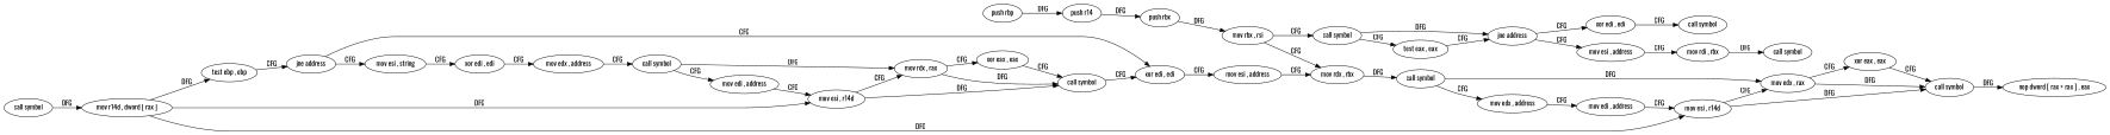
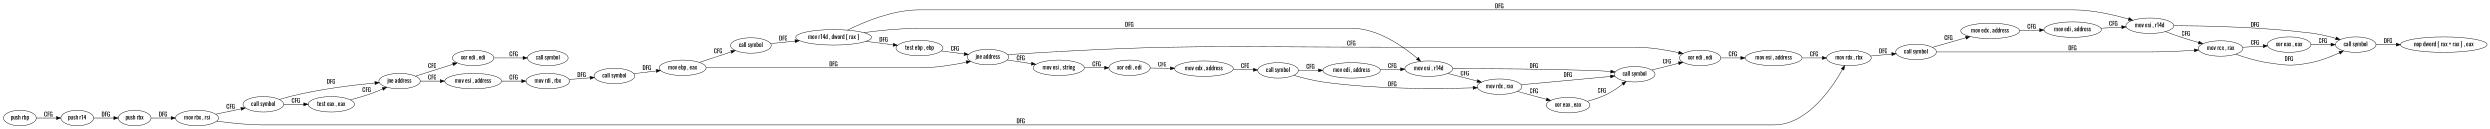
  digraph {
    fontname=Oswald
    rankdir=LR
    node [fontname=Oswald]
    edge [fontname=Oswald]
    n1 [label="push rbp"]
    n2 [label="push r14"]
    n3 [label="push rbx"]
    n4 [label="mov rbx , rsi"]
    n5 [label="call symbol"]
    n6 [label="mov rdx , rbx"]
    n7 [label="test eax , eax"]
    n8 [label="jne address"]
    n9 [label="mov rdi , rbx"]
    n10 [label="call symbol"]
    n11 [label="call symbol"]
    n12 [label="mov esi , address"]
    n13 [label="xor edi , edi"]
    n14 [label="call symbol"]
+   n15 [label="mov ebp , eax"]
    n16 [label="call symbol"]
    n17 [label="jne address"]
    n18 [label="mov r14d , dword [ rax ]"]
    n19 [label="xor edi , edi"]
    n20 [label="mov esi , string"]
    n21 [label="test ebp , ebp"]
    n22 [label="mov esi , r14d"]
    n23 [label="mov esi , r14d"]
-   n24 [label="mov edx , rax"]
+   n24 [label="mov rcx , rax"]
    n25 [label="call symbol"]
    n26 [label="mov rdx , rax"]
    n27 [label="call symbol"]
    n28 [label="mov esi , address"]
    n29 [label="xor edi , edi"]
    n30 [label="mov edx , address"]
    n31 [label="mov edx , address"]
    n32 [label="mov edi , address"]
    n33 [label="xor eax , eax"]
    n34 [label="nop dword [ rax + rax ] , eax"]
    n35 [label="call symbol"]
    n36 [label="mov edi , address"]
    n37 [label="xor eax , eax"]
-   n1 -> n2 [label=DFG]
+   n1 -> n2 [label=CFG]
    n2 -> n3 [label=DFG]
    n3 -> n4 [label=DFG]
    n4 -> n5 [label=CFG]
-   n4 -> n6 [label=CFG]
+   n4 -> n6 [label=DFG]
    n5 -> n7 [label=CFG]
    n5 -> n8 [label=DFG]
    n6 -> n11 [label=DFG]
    n7 -> n8 [label=CFG]
    n8 -> n12 [label=CFG]
    n8 -> n13 [label=CFG]
    n9 -> n10 [label=DFG]
+   n10 -> n15 [label=DFG]
    n11 -> n24 [label=DFG]
    n11 -> n31 [label=CFG]
    n12 -> n9 [label=CFG]
    n13 -> n14 [label=CFG]
+   n15 -> n16 [label=CFG]
+   n15 -> n17 [label=DFG]
    n16 -> n18 [label=DFG]
    n17 -> n19 [label=CFG]
    n17 -> n20 [label=CFG]
    n18 -> n21 [label=DFG]
    n18 -> n22 [label=DFG]
    n18 -> n23 [label=DFG]
    n19 -> n28 [label=CFG]
    n20 -> n29 [label=CFG]
    n21 -> n17 [label=CFG]
    n22 -> n24 [label=CFG]
    n22 -> n25 [label=DFG]
    n23 -> n26 [label=CFG]
    n23 -> n27 [label=DFG]
    n24 -> n25 [label=DFG]
    n24 -> n33 [label=CFG]
    n25 -> n34 [label=DFG]
    n26 -> n27 [label=DFG]
    n26 -> n37 [label=CFG]
    n27 -> n19 [label=CFG]
    n28 -> n6 [label=CFG]
    n29 -> n30 [label=CFG]
    n30 -> n35 [label=CFG]
    n31 -> n32 [label=CFG]
    n32 -> n22 [label=CFG]
    n33 -> n25 [label=CFG]
    n35 -> n26 [label=DFG]
    n35 -> n36 [label=CFG]
    n36 -> n23 [label=CFG]
    n37 -> n27 [label=CFG]
  }
